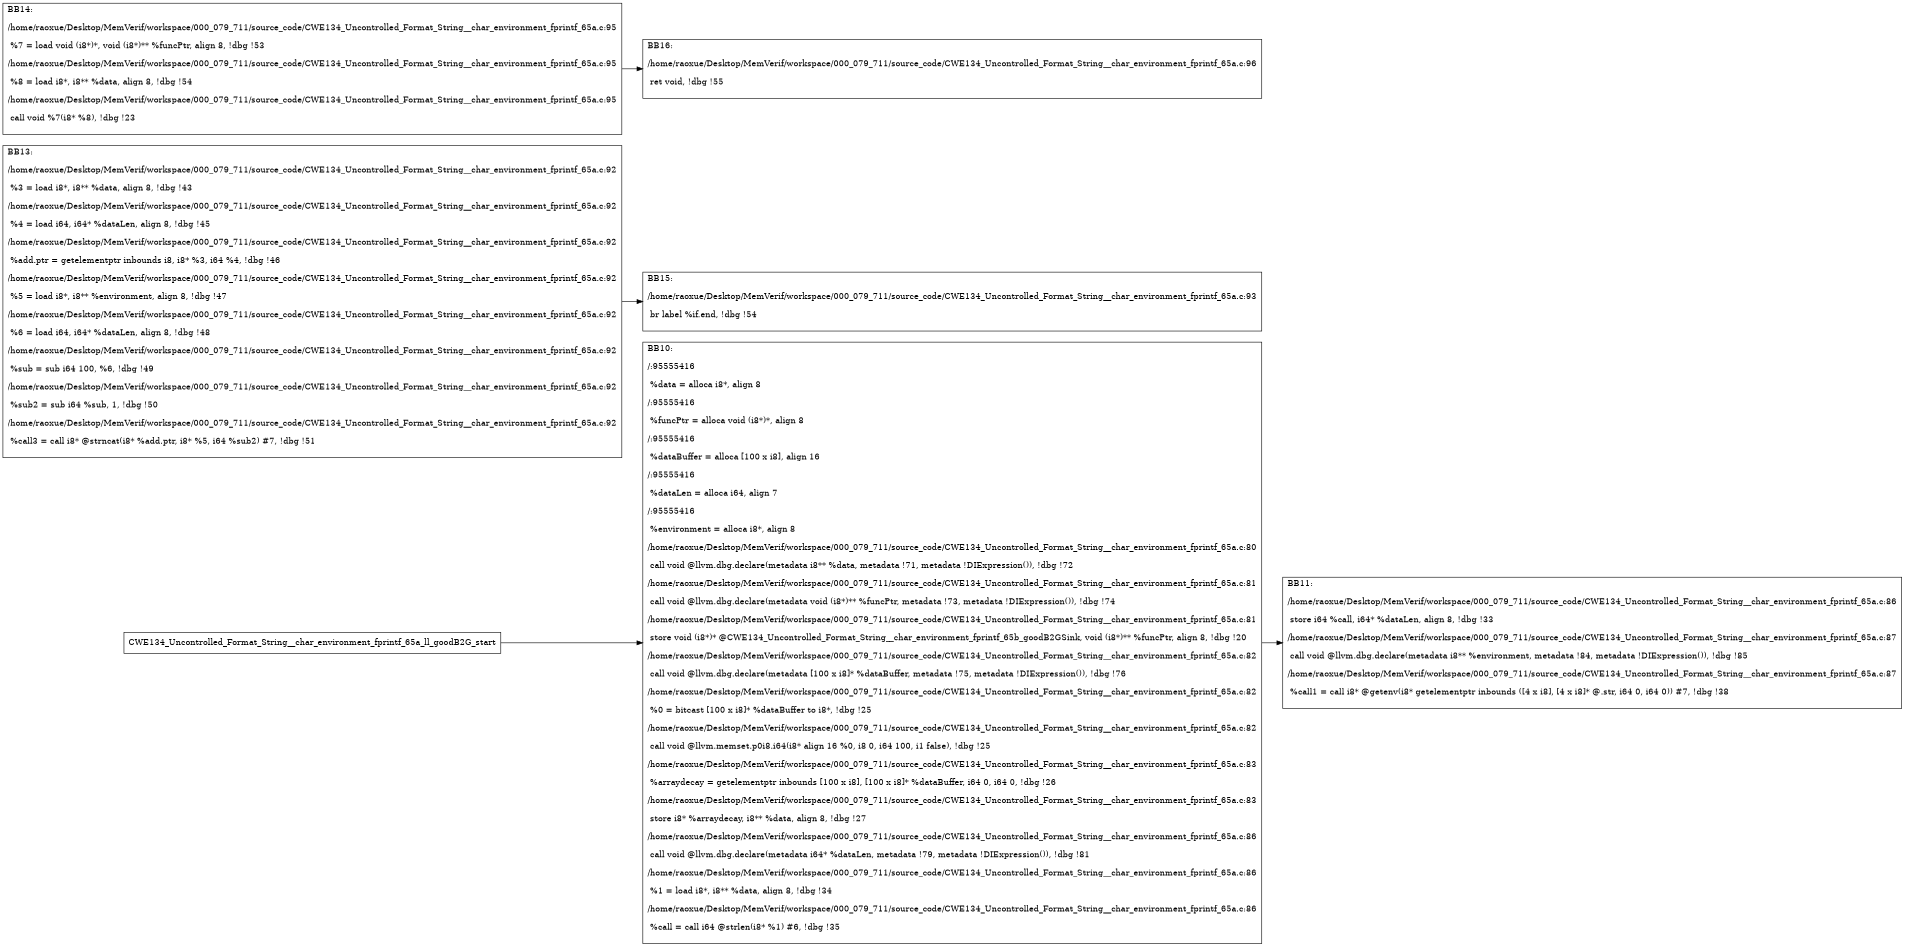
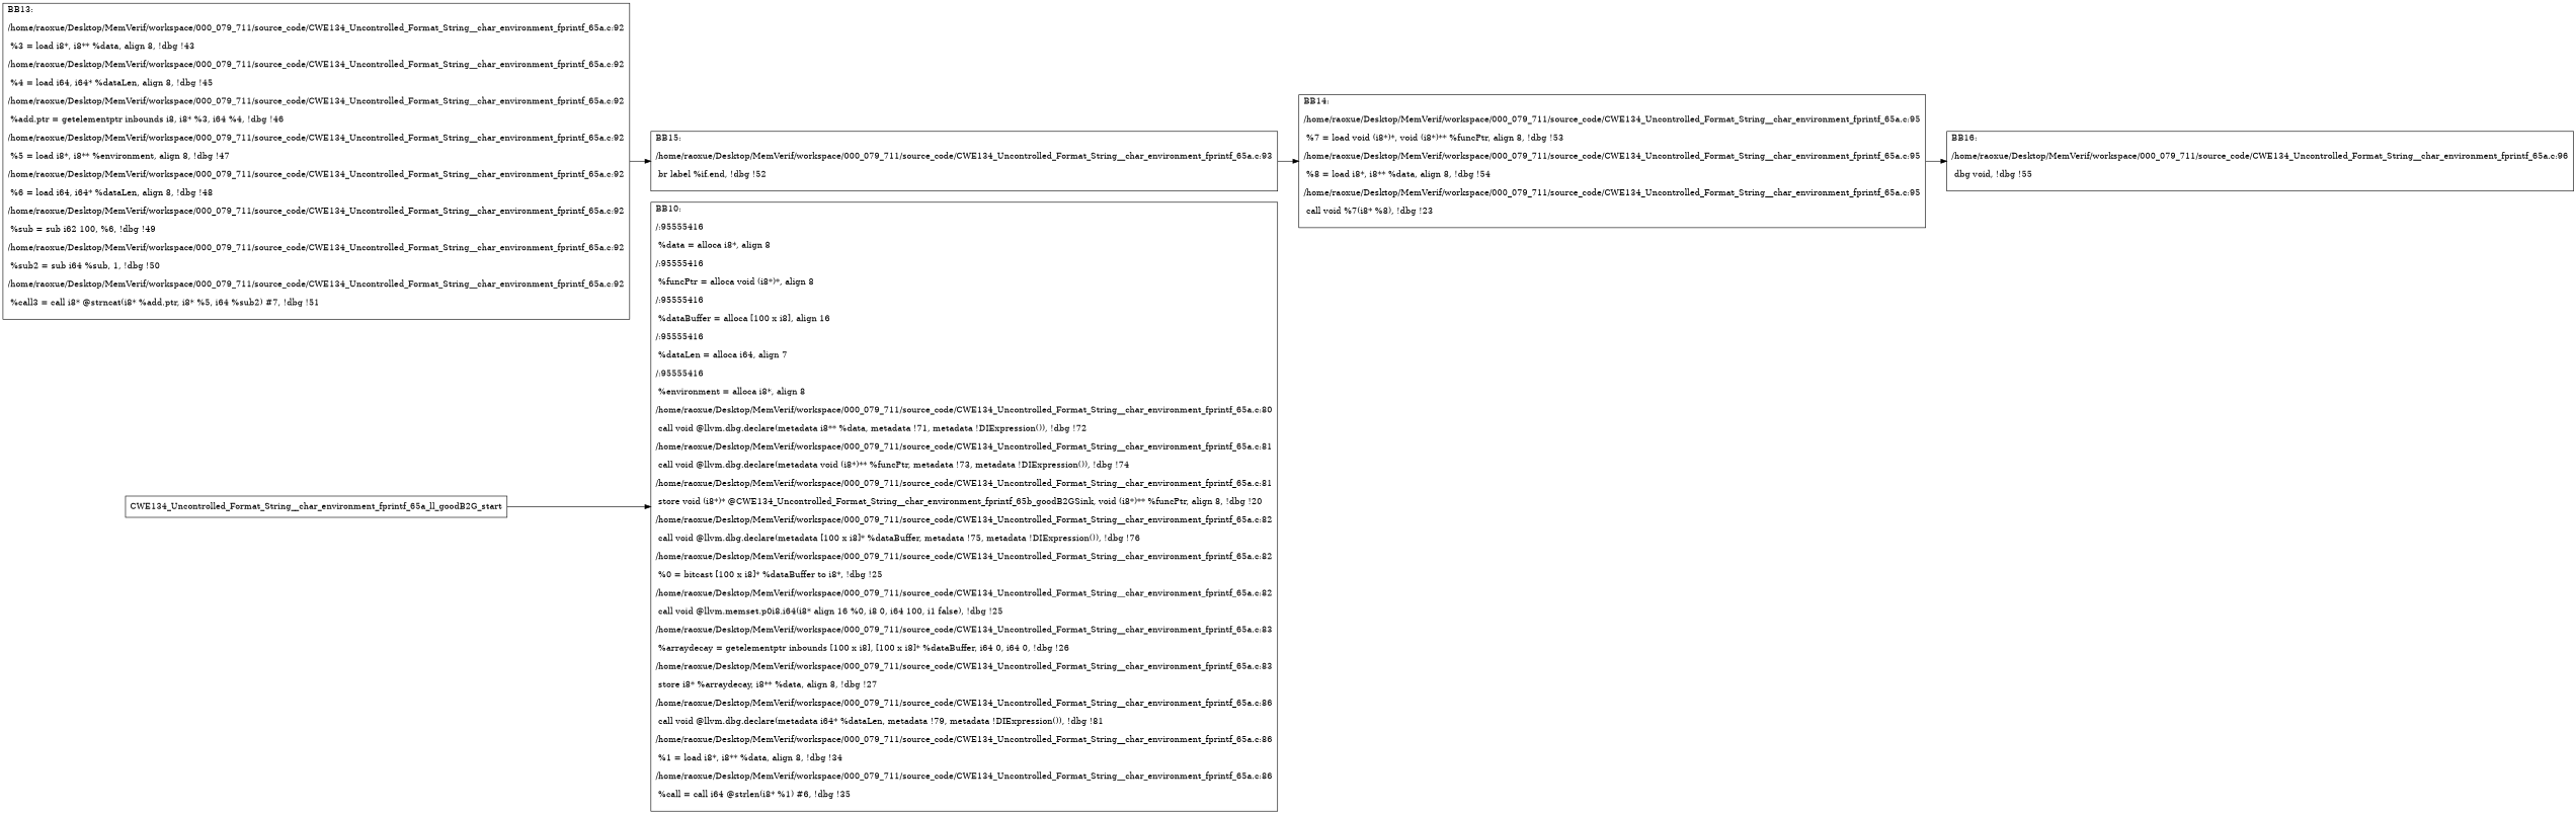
  digraph {
    rankdir=LR
    node [shape=record]
    n1 [label="{CWE134_Uncontrolled_Format_String__char_environment_fprintf_65a_ll_goodB2G_start}"]
    n2 [label="{BB10:\l\l/:95555416\l\n  %data = alloca i8*, align 8\l\n/:95555416\l\n  %funcPtr = alloca void (i8*)*, align 8\l\n/:95555416\l\n  %dataBuffer = alloca [100 x i8], align 16\l\n/:95555416\l\n  %dataLen = alloca i64, align 7\l\n/:95555416\l\n  %environment = alloca i8*, align 8\l\n/home/raoxue/Desktop/MemVerif/workspace/000_079_711/source_code/CWE134_Uncontrolled_Format_String__char_environment_fprintf_65a.c:80\l\n  call void @llvm.dbg.declare(metadata i8** %data, metadata !71, metadata !DIExpression()), !dbg !72\l\n/home/raoxue/Desktop/MemVerif/workspace/000_079_711/source_code/CWE134_Uncontrolled_Format_String__char_environment_fprintf_65a.c:81\l\n  call void @llvm.dbg.declare(metadata void (i8*)** %funcPtr, metadata !73, metadata !DIExpression()), !dbg !74\l\n/home/raoxue/Desktop/MemVerif/workspace/000_079_711/source_code/CWE134_Uncontrolled_Format_String__char_environment_fprintf_65a.c:81\l\n  store void (i8*)* @CWE134_Uncontrolled_Format_String__char_environment_fprintf_65b_goodB2GSink, void (i8*)** %funcPtr, align 8, !dbg !20\l\n/home/raoxue/Desktop/MemVerif/workspace/000_079_711/source_code/CWE134_Uncontrolled_Format_String__char_environment_fprintf_65a.c:82\l\n  call void @llvm.dbg.declare(metadata [100 x i8]* %dataBuffer, metadata !75, metadata !DIExpression()), !dbg !76\l\n/home/raoxue/Desktop/MemVerif/workspace/000_079_711/source_code/CWE134_Uncontrolled_Format_String__char_environment_fprintf_65a.c:82\l\n  %0 = bitcast [100 x i8]* %dataBuffer to i8*, !dbg !25\l\n/home/raoxue/Desktop/MemVerif/workspace/000_079_711/source_code/CWE134_Uncontrolled_Format_String__char_environment_fprintf_65a.c:82\l\n  call void @llvm.memset.p0i8.i64(i8* align 16 %0, i8 0, i64 100, i1 false), !dbg !25\l\n/home/raoxue/Desktop/MemVerif/workspace/000_079_711/source_code/CWE134_Uncontrolled_Format_String__char_environment_fprintf_65a.c:83\l\n  %arraydecay = getelementptr inbounds [100 x i8], [100 x i8]* %dataBuffer, i64 0, i64 0, !dbg !26\l\n/home/raoxue/Desktop/MemVerif/workspace/000_079_711/source_code/CWE134_Uncontrolled_Format_String__char_environment_fprintf_65a.c:83\l\n  store i8* %arraydecay, i8** %data, align 8, !dbg !27\l\n/home/raoxue/Desktop/MemVerif/workspace/000_079_711/source_code/CWE134_Uncontrolled_Format_String__char_environment_fprintf_65a.c:86\l\n  call void @llvm.dbg.declare(metadata i64* %dataLen, metadata !79, metadata !DIExpression()), !dbg !81\l\n/home/raoxue/Desktop/MemVerif/workspace/000_079_711/source_code/CWE134_Uncontrolled_Format_String__char_environment_fprintf_65a.c:86\l\n  %1 = load i8*, i8** %data, align 8, !dbg !34\l\n/home/raoxue/Desktop/MemVerif/workspace/000_079_711/source_code/CWE134_Uncontrolled_Format_String__char_environment_fprintf_65a.c:86\l\n  %call = call i64 @strlen(i8* %1) #6, !dbg !35\l\n}"]
-   n3 [label="{BB11:\l\l/home/raoxue/Desktop/MemVerif/workspace/000_079_711/source_code/CWE134_Uncontrolled_Format_String__char_environment_fprintf_65a.c:86\l\n  store i64 %call, i64* %dataLen, align 8, !dbg !33\l\n/home/raoxue/Desktop/MemVerif/workspace/000_079_711/source_code/CWE134_Uncontrolled_Format_String__char_environment_fprintf_65a.c:87\l\n  call void @llvm.dbg.declare(metadata i8** %environment, metadata !84, metadata !DIExpression()), !dbg !85\l\n/home/raoxue/Desktop/MemVerif/workspace/000_079_711/source_code/CWE134_Uncontrolled_Format_String__char_environment_fprintf_65a.c:87\l\n  %call1 = call i8* @getenv(i8* getelementptr inbounds ([4 x i8], [4 x i8]* @.str, i64 0, i64 0)) #7, !dbg !38\l\n}"]
-   n4 [label="{BB13:\l\l/home/raoxue/Desktop/MemVerif/workspace/000_079_711/source_code/CWE134_Uncontrolled_Format_String__char_environment_fprintf_65a.c:92\l\n  %3 = load i8*, i8** %data, align 8, !dbg !43\l\n/home/raoxue/Desktop/MemVerif/workspace/000_079_711/source_code/CWE134_Uncontrolled_Format_String__char_environment_fprintf_65a.c:92\l\n  %4 = load i64, i64* %dataLen, align 8, !dbg !45\l\n/home/raoxue/Desktop/MemVerif/workspace/000_079_711/source_code/CWE134_Uncontrolled_Format_String__char_environment_fprintf_65a.c:92\l\n  %add.ptr = getelementptr inbounds i8, i8* %3, i64 %4, !dbg !46\l\n/home/raoxue/Desktop/MemVerif/workspace/000_079_711/source_code/CWE134_Uncontrolled_Format_String__char_environment_fprintf_65a.c:92\l\n  %5 = load i8*, i8** %environment, align 8, !dbg !47\l\n/home/raoxue/Desktop/MemVerif/workspace/000_079_711/source_code/CWE134_Uncontrolled_Format_String__char_environment_fprintf_65a.c:92\l\n  %6 = load i64, i64* %dataLen, align 8, !dbg !48\l\n/home/raoxue/Desktop/MemVerif/workspace/000_079_711/source_code/CWE134_Uncontrolled_Format_String__char_environment_fprintf_65a.c:92\l\n  %sub = sub i64 100, %6, !dbg !49\l\n/home/raoxue/Desktop/MemVerif/workspace/000_079_711/source_code/CWE134_Uncontrolled_Format_String__char_environment_fprintf_65a.c:92\l\n  %sub2 = sub i64 %sub, 1, !dbg !50\l\n/home/raoxue/Desktop/MemVerif/workspace/000_079_711/source_code/CWE134_Uncontrolled_Format_String__char_environment_fprintf_65a.c:92\l\n  %call3 = call i8* @strncat(i8* %add.ptr, i8* %5, i64 %sub2) #7, !dbg !51\l\n}"]
-   n5 [label="{BB15:\l\l/home/raoxue/Desktop/MemVerif/workspace/000_079_711/source_code/CWE134_Uncontrolled_Format_String__char_environment_fprintf_65a.c:93\l\n  br label %if.end, !dbg !54\l\n}"]
+   n4 [label="{BB13:\l\l/home/raoxue/Desktop/MemVerif/workspace/000_079_711/source_code/CWE134_Uncontrolled_Format_String__char_environment_fprintf_65a.c:92\l\n  %3 = load i8*, i8** %data, align 8, !dbg !43\l\n/home/raoxue/Desktop/MemVerif/workspace/000_079_711/source_code/CWE134_Uncontrolled_Format_String__char_environment_fprintf_65a.c:92\l\n  %4 = load i64, i64* %dataLen, align 8, !dbg !45\l\n/home/raoxue/Desktop/MemVerif/workspace/000_079_711/source_code/CWE134_Uncontrolled_Format_String__char_environment_fprintf_65a.c:92\l\n  %add.ptr = getelementptr inbounds i8, i8* %3, i64 %4, !dbg !46\l\n/home/raoxue/Desktop/MemVerif/workspace/000_079_711/source_code/CWE134_Uncontrolled_Format_String__char_environment_fprintf_65a.c:92\l\n  %5 = load i8*, i8** %environment, align 8, !dbg !47\l\n/home/raoxue/Desktop/MemVerif/workspace/000_079_711/source_code/CWE134_Uncontrolled_Format_String__char_environment_fprintf_65a.c:92\l\n  %6 = load i64, i64* %dataLen, align 8, !dbg !48\l\n/home/raoxue/Desktop/MemVerif/workspace/000_079_711/source_code/CWE134_Uncontrolled_Format_String__char_environment_fprintf_65a.c:92\l\n  %sub = sub i62 100, %6, !dbg !49\l\n/home/raoxue/Desktop/MemVerif/workspace/000_079_711/source_code/CWE134_Uncontrolled_Format_String__char_environment_fprintf_65a.c:92\l\n  %sub2 = sub i64 %sub, 1, !dbg !50\l\n/home/raoxue/Desktop/MemVerif/workspace/000_079_711/source_code/CWE134_Uncontrolled_Format_String__char_environment_fprintf_65a.c:92\l\n  %call3 = call i8* @strncat(i8* %add.ptr, i8* %5, i64 %sub2) #7, !dbg !51\l\n}"]
+   n5 [label="{BB15:\l\l/home/raoxue/Desktop/MemVerif/workspace/000_079_711/source_code/CWE134_Uncontrolled_Format_String__char_environment_fprintf_65a.c:93\l\n  br label %if.end, !dbg !52\l\n}"]
    n6 [label="{BB14:\l\l/home/raoxue/Desktop/MemVerif/workspace/000_079_711/source_code/CWE134_Uncontrolled_Format_String__char_environment_fprintf_65a.c:95\l\n  %7 = load void (i8*)*, void (i8*)** %funcPtr, align 8, !dbg !53\l\n/home/raoxue/Desktop/MemVerif/workspace/000_079_711/source_code/CWE134_Uncontrolled_Format_String__char_environment_fprintf_65a.c:95\l\n  %8 = load i8*, i8** %data, align 8, !dbg !54\l\n/home/raoxue/Desktop/MemVerif/workspace/000_079_711/source_code/CWE134_Uncontrolled_Format_String__char_environment_fprintf_65a.c:95\l\n  call void %7(i8* %8), !dbg !23\l\n}"]
-   n7 [label="{BB16:\l\l/home/raoxue/Desktop/MemVerif/workspace/000_079_711/source_code/CWE134_Uncontrolled_Format_String__char_environment_fprintf_65a.c:96\l\n  ret void, !dbg !55\l\n}"]
+   n7 [label="{BB16:\l\l/home/raoxue/Desktop/MemVerif/workspace/000_079_711/source_code/CWE134_Uncontrolled_Format_String__char_environment_fprintf_65a.c:96\l\n  dbg void, !dbg !55\l\n}"]
    n1 -> n2
-   n2 -> n3
    n4 -> n5
+   n5 -> n6
    n6 -> n7
  }
